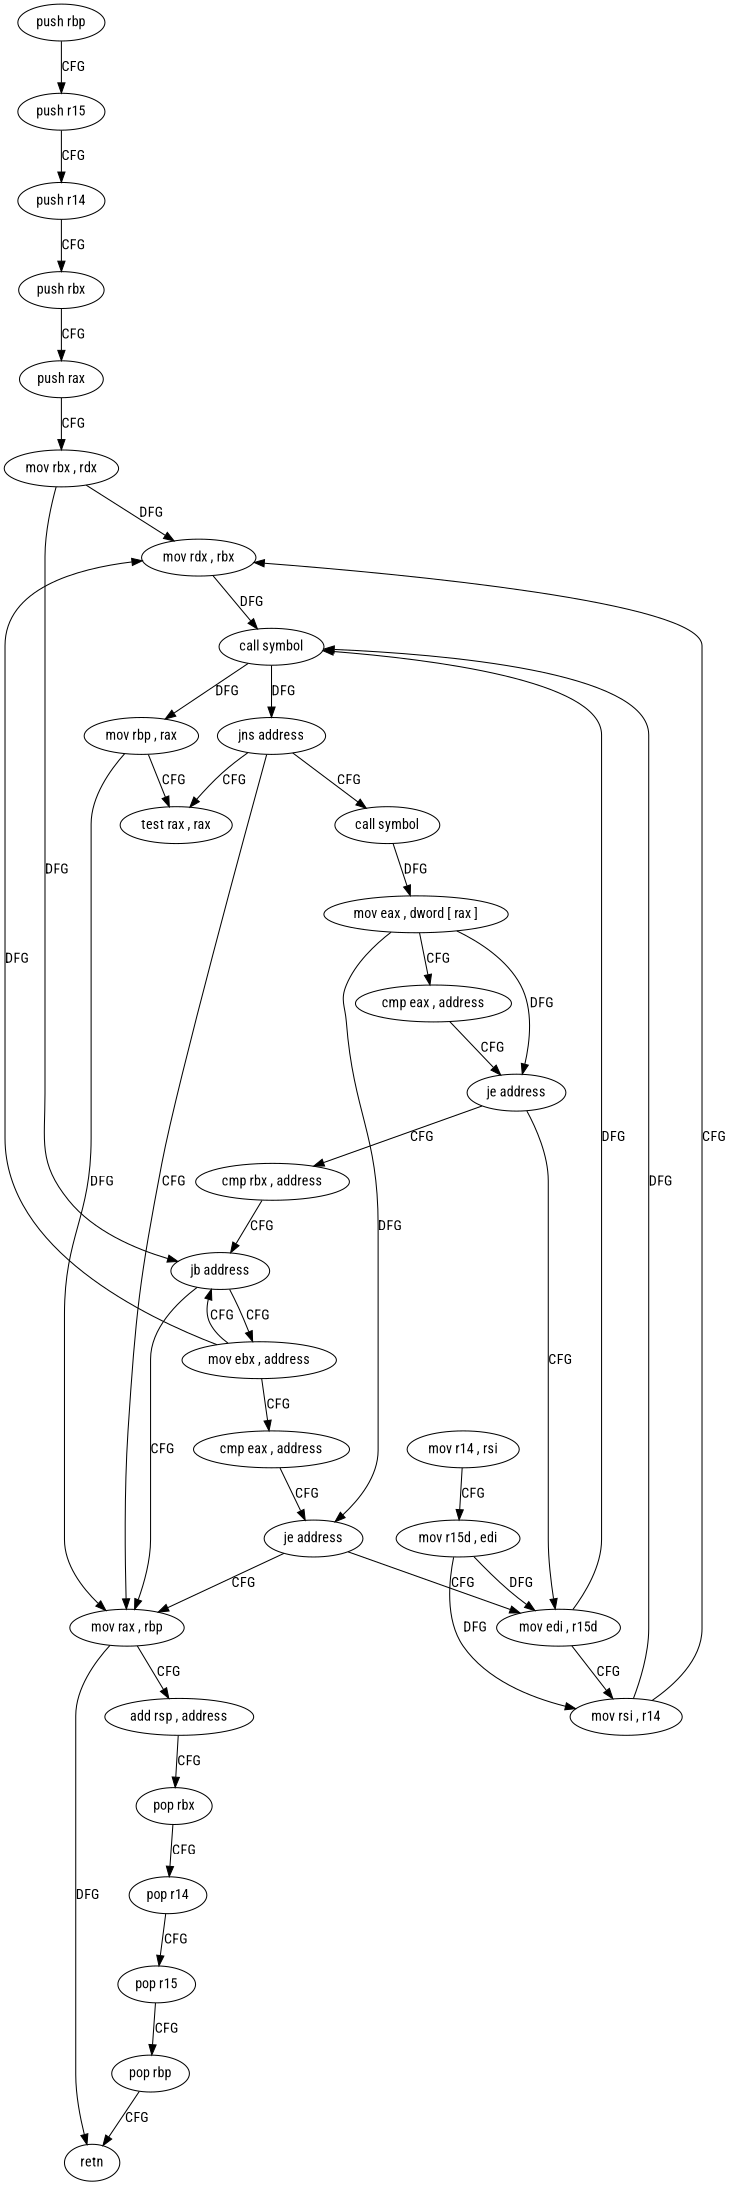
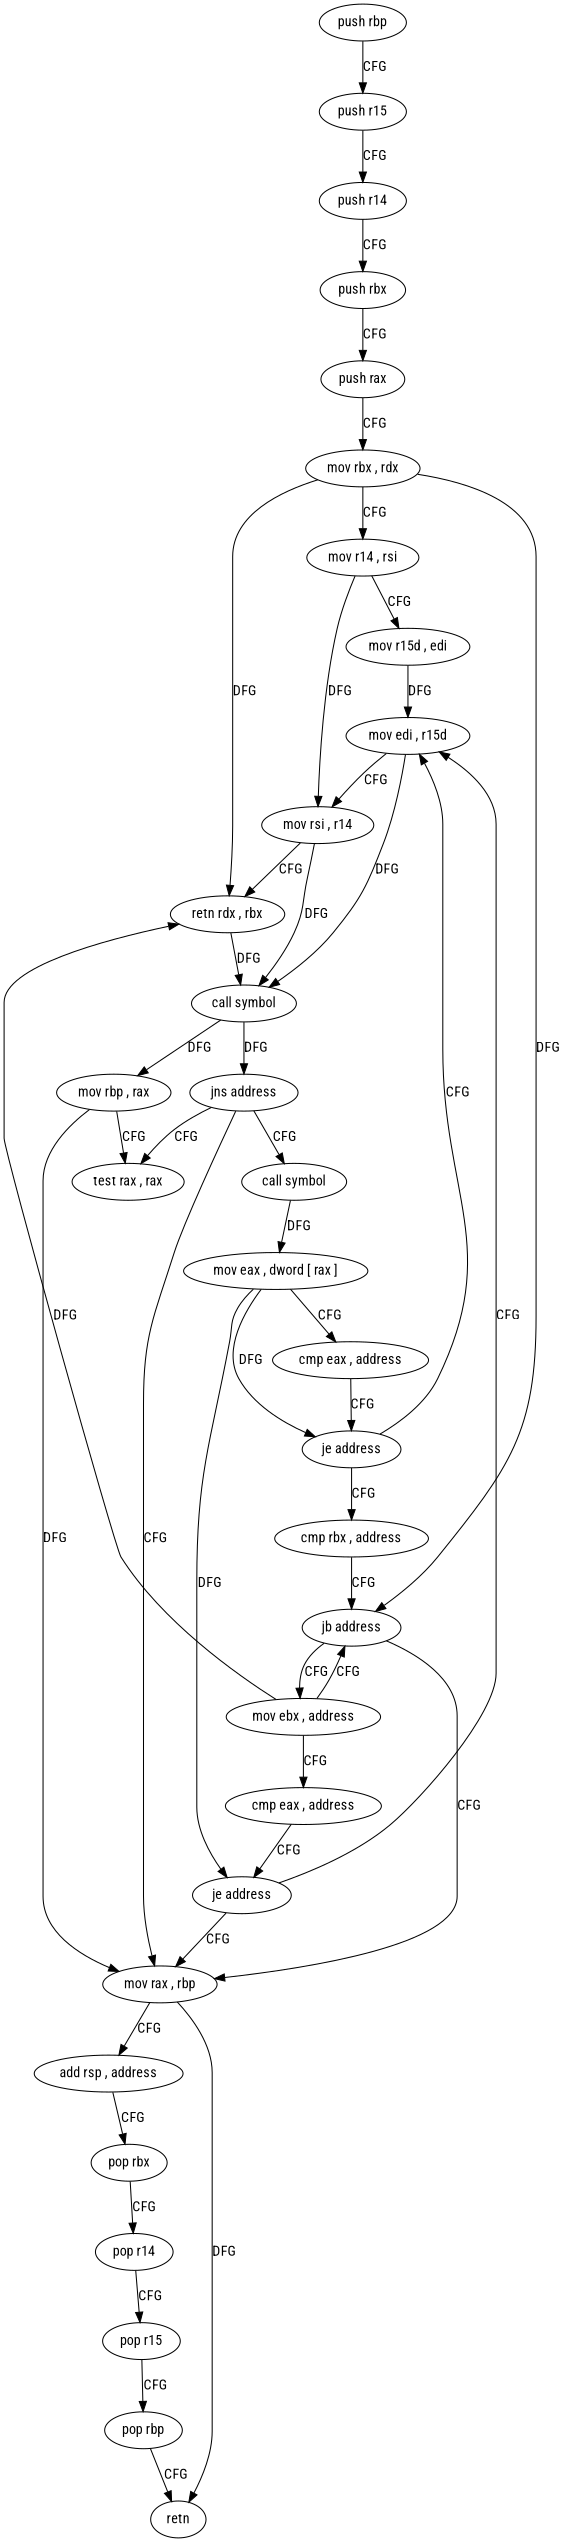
  digraph {
    fontname="Roboto Condensed"
    node [fontname="Roboto Condensed"]
    edge [fontname="Roboto Condensed"]
    n1 [label="push rbp"]
    n2 [label="push r15"]
    n3 [label="push r14"]
    n4 [label="push rbx"]
    n5 [label="push rax"]
    n6 [label="mov rbx , rdx"]
    n7 [label="mov r14 , rsi"]
-   n8 [label="mov rdx , rbx"]
+   n8 [label="retn rdx , rbx"]
    n9 [label="jb address"]
    n10 [label="mov r15d , edi"]
    n11 [label="mov rsi , r14"]
    n12 [label="call symbol"]
    n13 [label="mov rax , rbp"]
    n14 [label="mov ebx , address"]
    n15 [label="mov edi , r15d"]
    n16 [label="mov rbp , rax"]
    n17 [label="jns address"]
    n18 [label="add rsp , address"]
    n19 [label=retn]
    n20 [label="pop rbx"]
    n21 [label="pop r14"]
    n22 [label="pop r15"]
    n23 [label="pop rbp"]
    n24 [label="call symbol"]
    n25 [label="mov eax , dword [ rax ]"]
    n26 [label="cmp eax , address"]
    n27 [label="je address"]
    n28 [label="je address"]
    n29 [label="cmp rbx , address"]
    n30 [label="test rax , rax"]
    n31 [label="cmp eax , address"]
    n1 -> n2 [label=CFG]
    n2 -> n3 [label=CFG]
    n3 -> n4 [label=CFG]
    n4 -> n5 [label=CFG]
    n5 -> n6 [label=CFG]
+   n6 -> n7 [label=CFG]
    n6 -> n8 [label=DFG]
    n6 -> n9 [label=DFG]
    n7 -> n10 [label=CFG]
-   n10 -> n11 [label=DFG]
+   n7 -> n11 [label=DFG]
    n8 -> n12 [label=DFG]
    n9 -> n13 [label=CFG]
    n9 -> n14 [label=CFG]
    n10 -> n15 [label=DFG]
    n11 -> n8 [label=CFG]
    n11 -> n12 [label=DFG]
    n12 -> n16 [label=DFG]
    n12 -> n17 [label=DFG]
    n13 -> n18 [label=CFG]
    n13 -> n19 [label=DFG]
    n14 -> n8 [label=DFG]
    n14 -> n9 [label=CFG]
    n14 -> n31 [label=CFG]
    n15 -> n11 [label=CFG]
    n15 -> n12 [label=DFG]
    n16 -> n13 [label=DFG]
    n16 -> n30 [label=CFG]
    n17 -> n13 [label=CFG]
    n17 -> n24 [label=CFG]
    n17 -> n30 [label=CFG]
    n18 -> n20 [label=CFG]
    n20 -> n21 [label=CFG]
    n21 -> n22 [label=CFG]
    n22 -> n23 [label=CFG]
    n23 -> n19 [label=CFG]
    n24 -> n25 [label=DFG]
    n25 -> n26 [label=CFG]
    n25 -> n27 [label=DFG]
    n25 -> n28 [label=DFG]
    n26 -> n27 [label=CFG]
    n27 -> n15 [label=CFG]
    n27 -> n29 [label=CFG]
    n28 -> n13 [label=CFG]
    n28 -> n15 [label=CFG]
    n29 -> n9 [label=CFG]
    n31 -> n28 [label=CFG]
  }
